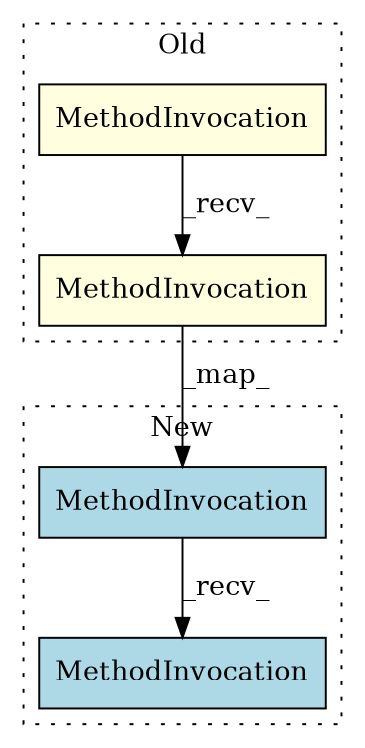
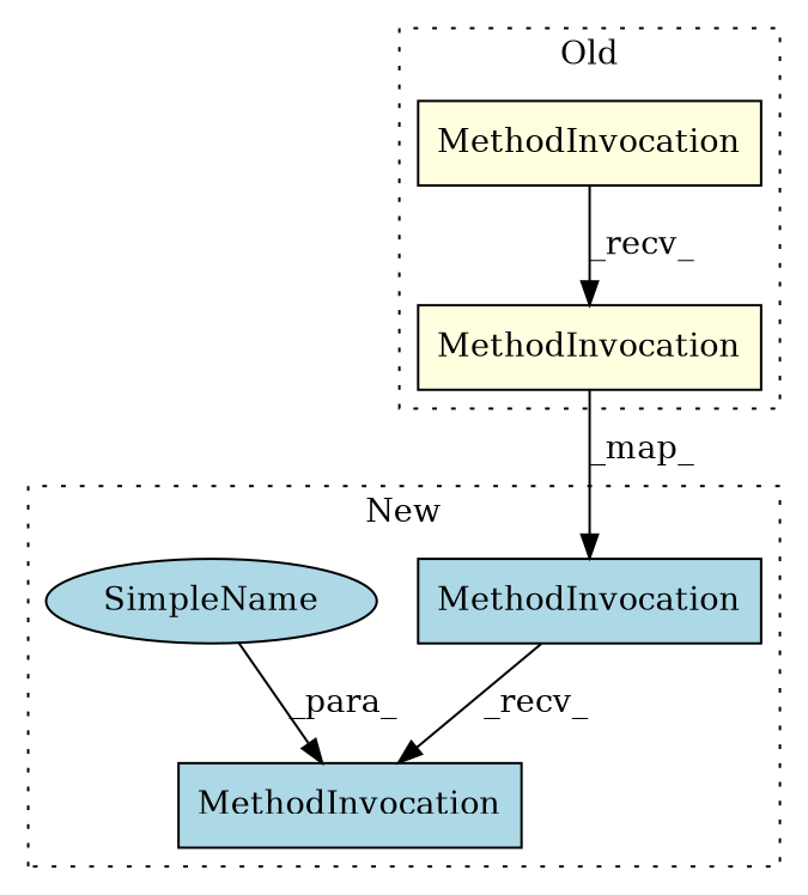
  digraph {
    node [a=32 shape=box style=filled fillcolor=lightblue]
    n1 [l="11,1" label=MethodInvocation s="35702,35718" fillcolor=lightyellow]
    n2 [l="21,1" label=MethodInvocation s="35731,35933" fillcolor=lightyellow]
    n3 [l="33,1" label=MethodInvocation s="35765,35979"]
    n4 [l="5,1" label=MethodInvocation s="35992,36002"]
+   n5 [a=42 l=5 label=SimpleName s=35997 shape=ellipse]
    subgraph cluster_1 {
      label=Old
      style=dotted
      n1
      n2
    }
    subgraph cluster_2 {
      label=New
      style=dotted
      n3
      n4
+     n5
    }
    n1 -> n2 [label=_recv_]
    n2 -> n3 [label=_map_]
    n3 -> n4 [label=_recv_]
+   n5 -> n4 [label=_para_]
  }
